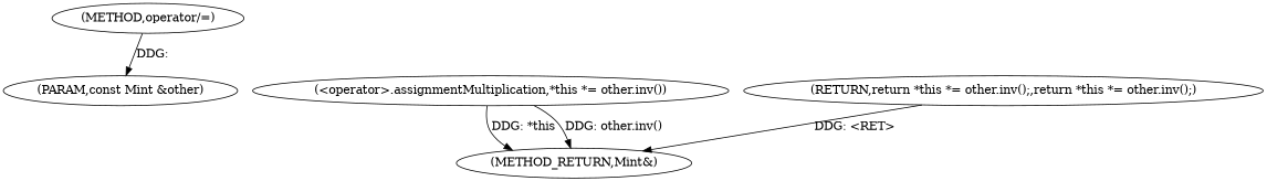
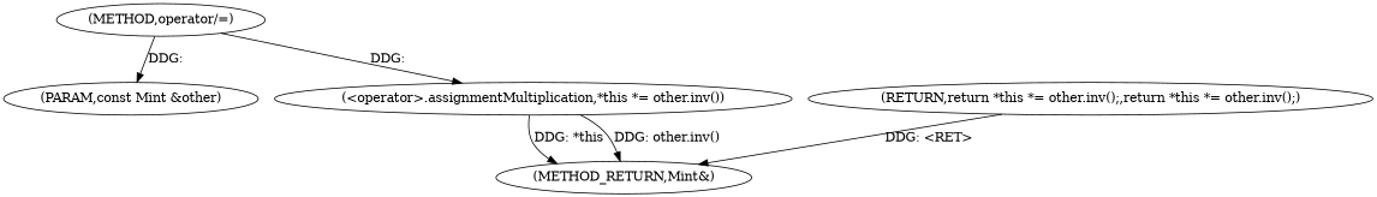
  digraph {
    n1 [label="(METHOD,operator/=)"]
    n2 [label="(PARAM,const Mint &other)"]
    n3 [label="(<operator>.assignmentMultiplication,*this *= other.inv())"]
    n4 [label="(METHOD_RETURN,Mint&)"]
    n5 [label="(RETURN,return *this *= other.inv();,return *this *= other.inv();)"]
    n1 -> n2 [label="DDG: "]
+   n1 -> n3 [label="DDG: "]
    n3 -> n4 [label="DDG: *this"]
    n3 -> n4 [label="DDG: other.inv()"]
    n5 -> n4 [label="DDG: <RET>"]
  }
